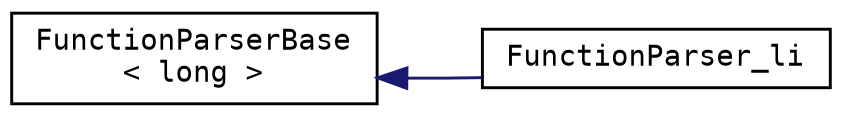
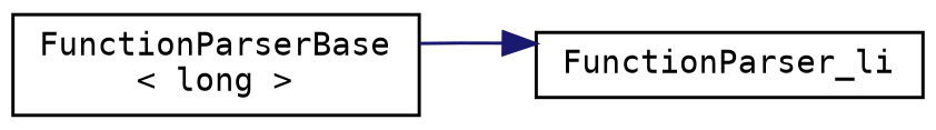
  digraph {
    rankdir=LR
    fontname="DejaVu Sans Mono"
    node [color=black fillcolor=white fontname="DejaVu Sans Mono" fontsize=10 shape=record style=filled]
    n1 [height=0.2 label="FunctionParserBase\l\< long \>" width=0.4]
    n2 [height=0.2 label=FunctionParser_li width=0.4]
-   n1 -> n2 [color=midnightblue dir=back fontname="DejaVu Sans Mono" fontsize=10 labelfontname=Helvetica labelfontsize=10 style=solid]
+   n2 -> n1 [color=midnightblue dir=back fontname="DejaVu Sans Mono" fontsize=10 labelfontname=Helvetica labelfontsize=10 style=solid]
  }
